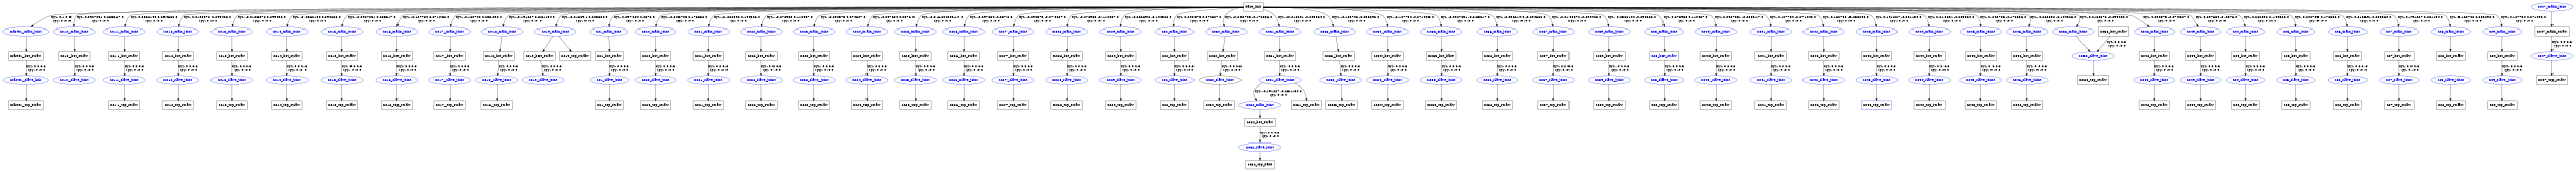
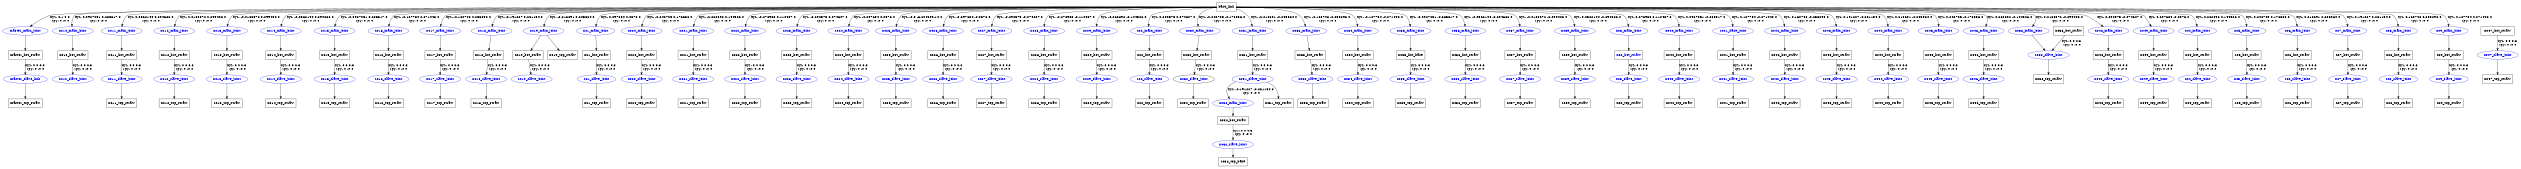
  digraph {
    node [shape=box fontcolor=blue]
    n1 [label=base_link fontcolor=""]
    master_main_joint [color=blue shape=ellipse]
    no10_main_joint [color=blue shape=ellipse]
    no11_main_joint [color=blue shape=ellipse]
    no12_main_joint [color=blue shape=ellipse]
    no13_main_joint [color=blue shape=ellipse]
    no14_main_joint [color=blue shape=ellipse]
    no15_main_joint [color=blue shape=ellipse]
    no16_main_joint [color=blue shape=ellipse]
    no17_main_joint [color=blue shape=ellipse]
    no18_main_joint [color=blue shape=ellipse]
    no19_main_joint [color=blue shape=ellipse]
    no1_main_joint [color=blue shape=ellipse]
    no20_main_joint [color=blue shape=ellipse]
    no21_main_joint [color=blue shape=ellipse]
    no22_main_joint [color=blue shape=ellipse]
    no23_main_joint [color=blue shape=ellipse]
    no24_main_joint [color=blue shape=ellipse]
    no25_main_joint [color=blue shape=ellipse]
    no26_main_joint [color=blue shape=ellipse]
    no27_main_joint [color=blue shape=ellipse]
    no28_main_joint [color=blue shape=ellipse]
    no29_main_joint [color=blue shape=ellipse]
    no2_main_joint [color=blue shape=ellipse]
    no30_main_joint [color=blue shape=ellipse]
    no31_main_joint [color=blue shape=ellipse]
    no33_main_joint [color=blue shape=ellipse]
    no34_main_joint [color=blue shape=ellipse]
    no35_main_joint [color=blue shape=ellipse]
    no36_main_joint [color=blue shape=ellipse]
    no37_main_joint [color=blue shape=ellipse]
    no38_main_joint [color=blue shape=ellipse]
    no39_main_joint [color=blue shape=ellipse]
    no3_main_joint [color=blue shape=ellipse]
    no40_main_joint [color=blue shape=ellipse]
-   no41_main_joint [color=blue shape=ellipse]
+   no41_main_joint [color=blue shape=ellipse label=no41_base_joint]
    no42_main_joint [color=blue shape=ellipse]
    no43_main_joint [color=blue shape=ellipse]
    no44_main_joint [color=blue shape=ellipse]
    no45_main_joint [color=blue shape=ellipse]
    no46_main_joint [color=blue shape=ellipse]
    no48_main_joint [color=blue shape=ellipse]
    no49_main_joint [color=blue shape=ellipse]
    no4_main_joint [color=blue shape=ellipse]
    no5_main_joint [color=blue shape=ellipse]
    no6_main_joint [color=blue shape=ellipse]
    no7_main_joint [color=blue shape=ellipse]
    no8_main_joint [color=blue shape=ellipse]
    no9_main_joint [color=blue shape=ellipse]
    n50 [label=master_bot_straw fontcolor=""]
    n51 [label=no10_bot_straw fontcolor=""]
    n52 [label=no11_bot_straw fontcolor=""]
    n53 [label=no12_bot_straw fontcolor=""]
    n54 [label=no13_bot_straw fontcolor=""]
    n55 [label=no14_bot_straw fontcolor=""]
    n56 [label=no15_bot_straw fontcolor=""]
    n57 [label=no16_bot_straw fontcolor=""]
    n58 [label=no17_bot_straw fontcolor=""]
    n59 [label=no18_bot_straw fontcolor=""]
    n60 [label=no19_bot_straw fontcolor=""]
    n61 [label=no19_top_straw fontcolor=""]
    n62 [label=no1_bot_straw fontcolor=""]
    n63 [label=no20_bot_straw fontcolor=""]
    n64 [label=no21_bot_straw fontcolor=""]
    n65 [label=no22_bot_straw fontcolor=""]
    n66 [label=no23_bot_straw fontcolor=""]
    n67 [label=no24_bot_straw fontcolor=""]
    n68 [label=no25_bot_straw fontcolor=""]
    n69 [label=no26_bot_straw fontcolor=""]
    n70 [label=no27_bot_straw fontcolor=""]
    n71 [label=no28_bot_straw fontcolor=""]
    n72 [label=no29_bot_straw fontcolor=""]
    n73 [label=no2_bot_straw fontcolor=""]
    n74 [label=no30_bot_straw fontcolor=""]
    n75 [label=no31_bot_straw fontcolor=""]
    no32_main_joint [color=blue shape=ellipse]
    n77 [label=no32_bot_straw fontcolor=""]
    n78 [label=no33_bot_straw fontcolor=""]
    n79 [label=no34_bot_straw fontcolor=""]
    n80 [label=no35_bot_base fontcolor=""]
    n81 [label=no36_bot_straw fontcolor=""]
    n82 [label=no37_bot_straw fontcolor=""]
    no38_slave_joint [color=blue shape=ellipse]
    n84 [label=no39_bot_straw fontcolor=""]
    n85 [label=no3_bot_straw]
    n86 [label=no40_bot_straw fontcolor=""]
    n87 [label=no41_bot_straw fontcolor=""]
    n88 [label=no42_bot_straw fontcolor=""]
    n89 [label=no43_bot_straw fontcolor=""]
    n90 [label=no44_bot_straw fontcolor=""]
    n91 [label=no45_bot_straw fontcolor=""]
    n92 [label=no46_bot_straw fontcolor=""]
-   no47_main_joint [color=blue shape=ellipse]
-   n94 [label=no47_main_straw fontcolor=""]
+   n94 [label=no47_bot_straw fontcolor=""]
    n95 [label=no48_bot_straw fontcolor=""]
    n96 [label=no49_bot_straw fontcolor=""]
    n97 [label=no4_bot_straw fontcolor=""]
    n98 [label=no5_bot_straw fontcolor=""]
    n99 [label=no6_bot_straw fontcolor=""]
    n100 [label=no7_bot_straw fontcolor=""]
    n101 [label=no8_bot_straw fontcolor=""]
    n102 [label=no9_bot_straw fontcolor=""]
    n103 [color=blue label=master_slave_link shape=ellipse]
    n104 [label=master_top_straw fontcolor=""]
    no10_slave_joint [color=blue shape=ellipse]
    no11_slave_joint [color=blue shape=ellipse]
    n107 [label=no11_top_straw fontcolor=""]
    no12_slave_joint [color=blue shape=ellipse]
    n109 [label=no12_top_straw fontcolor=""]
    no13_slave_joint [color=blue shape=ellipse]
    n111 [label=no13_top_straw fontcolor=""]
    no14_slave_joint [color=blue shape=ellipse]
    n113 [label=no14_top_straw fontcolor=""]
    no15_slave_joint [color=blue shape=ellipse]
    n115 [label=no15_top_straw fontcolor=""]
    no16_slave_joint [color=blue shape=ellipse]
    n117 [label=no16_top_straw fontcolor=""]
    no17_slave_joint [color=blue shape=ellipse]
    n119 [label=no17_top_straw fontcolor=""]
    no18_slave_joint [color=blue shape=ellipse]
    n121 [label=no18_top_straw fontcolor=""]
    no19_slave_joint [color=blue shape=ellipse]
    no1_slave_joint [color=blue shape=ellipse]
    n124 [label=no1_top_straw fontcolor=""]
    no20_slave_joint [color=blue shape=ellipse]
    n126 [label=no20_top_straw fontcolor=""]
    no21_slave_joint [color=blue shape=ellipse]
    n128 [label=no21_top_straw fontcolor=""]
    no22_slave_joint [color=blue shape=ellipse]
    n130 [label=no22_top_straw fontcolor=""]
    no23_slave_joint [color=blue shape=ellipse]
    n132 [label=no23_top_straw fontcolor=""]
    no24_slave_joint [color=blue shape=ellipse]
    n134 [label=no24_top_straw fontcolor=""]
    no25_slave_joint [color=blue shape=ellipse]
    n136 [label=no25_top_straw fontcolor=""]
    no26_slave_joint [color=blue shape=ellipse]
    n138 [label=no26_top_straw fontcolor=""]
    no27_slave_joint [color=blue shape=ellipse]
    n140 [label=no27_top_straw fontcolor=""]
    no28_slave_joint [color=blue shape=ellipse]
    n142 [label=no28_top_straw fontcolor=""]
    no29_slave_joint [color=blue shape=ellipse]
    n144 [label=no29_top_straw fontcolor=""]
    no2_slave_joint [color=blue shape=ellipse]
    n146 [label=no2_top_straw fontcolor=""]
    no30_slave_joint [color=black shape=ellipse]
    n148 [label=no30_top_straw fontcolor=""]
    no31_slave_joint [color=blue shape=ellipse]
    n150 [label=no31_top_straw fontcolor=""]
    no32_slave_joint [color=blue shape=ellipse]
    n152 [label=no32_top_base fontcolor=""]
    no33_slave_joint [color=blue shape=ellipse]
    n154 [label=no33_top_straw fontcolor=""]
    no34_slave_joint [color=blue shape=ellipse]
    n156 [label=no34_top_straw fontcolor=""]
    no35_slave_joint [color=blue shape=ellipse]
    n158 [label=no35_top_straw fontcolor=""]
    no36_slave_joint [color=blue shape=ellipse]
    n160 [label=no36_top_straw fontcolor=""]
    no37_slave_joint [color=blue shape=ellipse]
    n162 [label=no37_top_straw fontcolor=""]
    n163 [label=no38_bot_straw fontcolor=""]
    n164 [label=no38_top_straw fontcolor=""]
    no39_slave_joint [color=blue shape=ellipse]
    n166 [label=no39_top_straw fontcolor=""]
    no3_slave_joint [color=blue shape=ellipse]
    n168 [label=no3_top_straw fontcolor=""]
    no40_slave_joint [color=blue shape=ellipse]
    n170 [label=no40_top_straw fontcolor=""]
    no41_slave_joint [color=blue shape=ellipse]
    n172 [label=no41_top_straw fontcolor=""]
    no42_slave_joint [color=blue shape=ellipse]
    n174 [label=no42_top_straw fontcolor=""]
    no43_slave_joint [color=blue shape=ellipse]
-   n176 [label=no43_top_straw color=blue fontcolor=""]
+   n176 [label=no43_top_straw fontcolor=""]
    no44_slave_joint [color=blue shape=ellipse]
    n178 [label=no44_top_straw fontcolor=""]
    no45_slave_joint [color=blue shape=ellipse]
    n180 [label=no45_top_straw fontcolor=""]
    no46_slave_joint [color=blue shape=ellipse]
    n182 [label=no46_top_straw fontcolor=""]
    no47_slave_joint [color=blue shape=ellipse]
    n184 [label=no47_top_straw fontcolor=""]
    no48_slave_joint [color=blue shape=ellipse]
    n186 [label=no48_top_straw fontcolor=""]
    no49_slave_joint [color=blue shape=ellipse]
    n188 [label=no49_top_straw fontcolor=""]
    no4_slave_joint [color=blue shape=ellipse]
    n190 [label=no4_top_straw fontcolor=""]
    no5_slave_joint [color=blue shape=ellipse]
    n192 [label=no5_top_straw fontcolor=""]
    no6_slave_joint [color=blue shape=ellipse]
    n194 [label=no6_top_straw fontcolor=""]
    no7_slave_joint [color=blue shape=ellipse]
    n196 [label=no7_top_straw fontcolor=""]
    no8_slave_joint [color=blue shape=ellipse]
    n198 [label=no8_top_straw fontcolor=""]
    no9_slave_joint [color=blue shape=ellipse]
    n200 [label=no9_top_straw fontcolor=""]
    n1 -> master_main_joint [label="xyz: 0.1 0 0 \nrpy: 0 -0 0"]
    n1 -> no10_main_joint [label="xyz: 0.0927051 0.285317 0 \nrpy: 0 -0 0"]
    n1 -> no11_main_joint [label="xyz: 0.0562144 0.294686 0 \nrpy: 0 -0 0"]
    n1 -> no12_main_joint [label="xyz: 0.0188372 0.299408 0 \nrpy: 0 -0 0"]
    n1 -> no13_main_joint [label="xyz: -0.0188372 0.299408 0 \nrpy: 0 -0 0"]
    n1 -> no14_main_joint [label="xyz: -0.0562144 0.294686 0 \nrpy: 0 -0 0"]
    n1 -> no15_main_joint [label="xyz: -0.0927051 0.285317 0 \nrpy: 0 -0 0"]
    n1 -> no16_main_joint [label="xyz: -0.127734 0.271448 0 \nrpy: 0 -0 0"]
    n1 -> no17_main_joint [label="xyz: -0.160748 0.253298 0 \nrpy: 0 -0 0"]
    n1 -> no18_main_joint [label="xyz: -0.191227 0.231154 0 \nrpy: 0 -0 0"]
    n1 -> no19_main_joint [label="xyz: -0.218691 0.205364 0 \nrpy: 0 -0 0"]
    n1 -> no1_main_joint [label="xyz: 0.297634 0.0376 0 \nrpy: 0 -0 0"]
    n1 -> no20_main_joint [label="xyz: -0.242705 0.176336 0 \nrpy: 0 -0 0"]
    n1 -> no21_main_joint [label="xyz: -0.262892 0.144526 0 \nrpy: 0 -0 0"]
    n1 -> no22_main_joint [label="xyz: -0.278933 0.110437 0 \nrpy: 0 -0 0"]
    n1 -> no23_main_joint [label="xyz: -0.290575 0.074607 0 \nrpy: 0 -0 0"]
    n1 -> no24_main_joint [label="xyz: -0.297634 0.0376 0 \nrpy: 0 -0 0"]
    n1 -> no25_main_joint [label="xyz: -0.3 -6.20469e-14 0 \nrpy: 0 -0 0"]
    n1 -> no26_main_joint [label="xyz: -0.297634 -0.0376 0 \nrpy: 0 -0 0"]
    n1 -> no27_main_joint [label="xyz: -0.290575 -0.074607 0 \nrpy: 0 -0 0"]
    n1 -> no28_main_joint [label="xyz: -0.278933 -0.110437 0 \nrpy: 0 -0 0"]
    n1 -> no29_main_joint [label="xyz: -0.262892 -0.144526 0 \nrpy: 0 -0 0"]
    n1 -> no2_main_joint [label="xyz: 0.290575 0.074607 0 \nrpy: 0 -0 0"]
    n1 -> no30_main_joint [label="xyz: -0.242705 -0.176336 0 \nrpy: 0 -0 0"]
    n1 -> no31_main_joint [label="xyz: -0.218691 -0.205364 0 \nrpy: 0 -0 0"]
    n1 -> no33_main_joint [label="xyz: -0.160748 -0.253298 0 \nrpy: 0 -0 0"]
    n1 -> no34_main_joint [label="xyz: -0.127734 -0.271448 0 \nrpy: 0 -0 0"]
    n1 -> no35_main_joint [label="xyz: -0.0927051 -0.285317 0 \nrpy: 0 -0 0"]
    n1 -> no36_main_joint [label="xyz: -0.0562144 -0.294686 0 \nrpy: 0 -0 0"]
    n1 -> no37_main_joint [label="xyz: -0.0188372 -0.299408 0 \nrpy: 0 -0 0"]
    n1 -> no38_main_joint [label="xyz: 0.0188372 -0.299408 0 \nrpy: 0 -0 0"]
    n1 -> no39_main_joint [label="xyz: 0.0562144 -0.294686 0 \nrpy: 0 -0 0"]
    n1 -> no3_main_joint [label="xyz: 0.278933 0.110437 0 \nrpy: 0 -0 0"]
    n1 -> no40_main_joint [label="xyz: 0.0927051 -0.285317 0 \nrpy: 0 -0 0"]
    n1 -> no41_main_joint [label="xyz: 0.127734 -0.271448 0 \nrpy: 0 -0 0"]
    n1 -> no42_main_joint [label="xyz: 0.160748 -0.253298 0 \nrpy: 0 -0 0"]
    n1 -> no43_main_joint [label="xyz: 0.191227 -0.231154 0 \nrpy: 0 -0 0"]
    n1 -> no44_main_joint [label="xyz: 0.218691 -0.205364 0 \nrpy: 0 -0 0"]
    n1 -> no45_main_joint [label="xyz: 0.242705 -0.176336 0 \nrpy: 0 -0 0"]
    n1 -> no46_main_joint [label="xyz: 0.262892 -0.144526 0 \nrpy: 0 -0 0"]
    n1 -> no48_main_joint [label="xyz: 0.290575 -0.074607 0 \nrpy: 0 -0 0"]
    n1 -> no49_main_joint [label="xyz: 0.297634 -0.0376 0 \nrpy: 0 -0 0"]
    n1 -> no4_main_joint [label="xyz: 0.262892 0.144526 0 \nrpy: 0 -0 0"]
    n1 -> no5_main_joint [label="xyz: 0.242705 0.176336 0 \nrpy: 0 -0 0"]
    n1 -> no6_main_joint [label="xyz: 0.218691 0.205364 0 \nrpy: 0 -0 0"]
    n1 -> no7_main_joint [label="xyz: 0.191227 0.231154 0 \nrpy: 0 -0 0"]
    n1 -> no8_main_joint [label="xyz: 0.160748 0.253298 0 \nrpy: 0 -0 0"]
    n1 -> no9_main_joint [label="xyz: 0.127734 0.271448 0 \nrpy: 0 -0 0"]
    master_main_joint -> n50
    no10_main_joint -> n51
    no11_main_joint -> n52
    no12_main_joint -> n53
    no13_main_joint -> n54
    no14_main_joint -> n55
    no15_main_joint -> n56
    no16_main_joint -> n57
    no17_main_joint -> n58
    no18_main_joint -> n59
    no19_main_joint -> n60
    no19_main_joint -> n61
    no1_main_joint -> n62
    no20_main_joint -> n63
    no21_main_joint -> n64
    no22_main_joint -> n65
    no23_main_joint -> n66
+   no24_main_joint -> n67
    no25_main_joint -> n68
    no26_main_joint -> n69
    no27_main_joint -> n70
    no28_main_joint -> n71
    no29_main_joint -> n72
    no2_main_joint -> n73
    no30_main_joint -> n74
    no31_main_joint -> n75
    no33_main_joint -> n78
    no34_main_joint -> n79
    no35_main_joint -> n80
    no36_main_joint -> n81
    no37_main_joint -> n82
    no38_main_joint -> no38_slave_joint
    no39_main_joint -> n84
    no3_main_joint -> n85
    no40_main_joint -> n86
    no41_main_joint -> n87
    no42_main_joint -> n88
    no43_main_joint -> n89
    no44_main_joint -> n90
-   no45_main_joint -> n91
    no46_main_joint -> n92
    no48_main_joint -> n95
    no49_main_joint -> n96
    no4_main_joint -> n97
    no5_main_joint -> n98
    no6_main_joint -> n99
    no7_main_joint -> n100
    no8_main_joint -> n101
    no9_main_joint -> n102
    n50 -> n103 [label="xyz: 0 0 0.3 \nrpy: 0 -0 0"]
    n51 -> no10_slave_joint [label="xyz: 0 0 0.3 \nrpy: 0 -0 0"]
    n52 -> no11_slave_joint [label="xyz: 0 0 0.3 \nrpy: 0 -0 0"]
    n53 -> no12_slave_joint [label="xyz: 0 0 0.3 \nrpy: 0 -0 0"]
    n54 -> no13_slave_joint [label="xyz: 0 0 0.3 \nrpy: 0 -0 0"]
    n55 -> no14_slave_joint [label="xyz: 0 0 0.3 \nrpy: 0 -0 0"]
    n56 -> no15_slave_joint [label="xyz: 0 0 0.3 \nrpy: 0 -0 0"]
    n57 -> no16_slave_joint [label="xyz: 0 0 0.3 \nrpy: 0 -0 0"]
    n58 -> no17_slave_joint [label="xyz: 0 0 0.3 \nrpy: 0 -0 0"]
    n59 -> no18_slave_joint [label="xyz: 0 0 0.3 \nrpy: 0 -0 0"]
    n60 -> no19_slave_joint [label="xyz: 0 0 0.3 \nrpy: 0 -0 0"]
    n62 -> no1_slave_joint [label="xyz: 0 0 0.3 \nrpy: 0 -0 0"]
    n63 -> no20_slave_joint [label="xyz: 0 0 0.3 \nrpy: 0 -0 0"]
    n64 -> no21_slave_joint [label="xyz: 0 0 0.3 \nrpy: 0 -0 0"]
    n65 -> no22_slave_joint [label="xyz: 0 0 0.3 \nrpy: 0 -0 0"]
    n66 -> no23_slave_joint [label="xyz: 0 0 0.3 \nrpy: 0 -0 0"]
    n67 -> no24_slave_joint [label="xyz: 0 0 0.3 \nrpy: 0 -0 0"]
    n68 -> no25_slave_joint [label="xyz: 0 0 0.3 \nrpy: 0 -0 0"]
    n69 -> no26_slave_joint [label="xyz: 0 0 0.3 \nrpy: 0 -0 0"]
    n70 -> no27_slave_joint [label="xyz: 0 0 0.3 \nrpy: 0 -0 0"]
    n71 -> no28_slave_joint [label="xyz: 0 0 0.3 \nrpy: 0 -0 0"]
    n72 -> no29_slave_joint [label="xyz: 0 0 0.3 \nrpy: 0 -0 0"]
    n73 -> no2_slave_joint [label="xyz: 0 0 0.3 \nrpy: 0 -0 0"]
    n74 -> no30_slave_joint [label="xyz: 0 0 0.3 \nrpy: 0 -0 0"]
    n75 -> no31_slave_joint [label="xyz: 0 0 0.3 \nrpy: 0 -0 0"]
    no32_main_joint -> n77
    n77 -> no32_slave_joint [label="xyz: 0 0 0.3 \nrpy: 0 -0 0"]
    n78 -> no33_slave_joint [label="xyz: 0 0 0.3 \nrpy: 0 -0 0"]
    n79 -> no34_slave_joint [label="xyz: 0 0 0.3 \nrpy: 0 -0 0"]
    n80 -> no35_slave_joint [label="xyz: 0 0 0.3 \nrpy: 0 -0 0"]
    n81 -> no36_slave_joint [label="xyz: 0 0 0.3 \nrpy: 0 -0 0"]
    n82 -> no37_slave_joint [label="xyz: 0 0 0.3 \nrpy: 0 -0 0"]
    no38_slave_joint -> n164
    n84 -> no39_slave_joint [label="xyz: 0 0 0.3 \nrpy: 0 -0 0"]
    n85 -> no3_slave_joint [label="xyz: 0 0 0.3 \nrpy: 0 -0 0"]
    n86 -> no40_slave_joint [label="xyz: 0 0 0.3 \nrpy: 0 -0 0"]
    n87 -> no41_slave_joint [label="xyz: 0 0 0.3 \nrpy: 0 -0 0"]
    n88 -> no42_slave_joint [label="xyz: 0 0 0.3 \nrpy: 0 -0 0"]
    n89 -> no43_slave_joint [label="xyz: 0 0 0.3 \nrpy: 0 -0 0"]
    n90 -> no44_slave_joint [label="xyz: 0 0 0.3 \nrpy: 0 -0 0"]
    n91 -> no45_slave_joint [label="xyz: 0 0 0.3 \nrpy: 0 -0 0"]
    n92 -> no46_slave_joint [label="xyz: 0 0 0.3 \nrpy: 0 -0 0"]
-   no47_main_joint -> n94
    n94 -> no47_slave_joint [label="xyz: 0 0 0.3 \nrpy: 0 -0 0"]
    n95 -> no48_slave_joint [label="xyz: 0 0 0.3 \nrpy: 0 -0 0"]
    n96 -> no49_slave_joint [label="xyz: 0 0 0.3 \nrpy: 0 -0 0"]
    n97 -> no4_slave_joint [label="xyz: 0 0 0.3 \nrpy: 0 -0 0"]
    n98 -> no5_slave_joint [label="xyz: 0 0 0.3 \nrpy: 0 -0 0"]
    n99 -> no6_slave_joint [label="xyz: 0 0 0.3 \nrpy: 0 -0 0"]
    n100 -> no7_slave_joint [label="xyz: 0 0 0.3 \nrpy: 0 -0 0"]
+   n101 -> no8_slave_joint [label="xyz: 0 0 0.3 \nrpy: 0 -0 0"]
    n102 -> no9_slave_joint [label="xyz: 0 0 0.3 \nrpy: 0 -0 0"]
    n103 -> n104
    no11_slave_joint -> n107
    no12_slave_joint -> n109
    no13_slave_joint -> n111
    no14_slave_joint -> n113
    no15_slave_joint -> n115
    no16_slave_joint -> n117
    no17_slave_joint -> n119
    no18_slave_joint -> n121
    no1_slave_joint -> n124
    no20_slave_joint -> n126
    no21_slave_joint -> n128
    no22_slave_joint -> n130
    no23_slave_joint -> n132
    no24_slave_joint -> n134
    no25_slave_joint -> n136
    no26_slave_joint -> n138
    no27_slave_joint -> n140
    no28_slave_joint -> n142
    no29_slave_joint -> n144
    no2_slave_joint -> n146
    no30_slave_joint -> n148
    no31_slave_joint -> no32_main_joint [label="xyz: -0.191227 -0.231154 0 \nrpy: 0 -0 0"]
    no31_slave_joint -> n150
    no32_slave_joint -> n152
    no33_slave_joint -> n154
    no34_slave_joint -> n156
    no35_slave_joint -> n158
    no36_slave_joint -> n160
    no37_slave_joint -> n162
    n163 -> no38_slave_joint [label="xyz: 0 0 0.3 \nrpy: 0 -0 0"]
    no39_slave_joint -> n166
    no3_slave_joint -> n168
    no40_slave_joint -> n170
    no41_slave_joint -> n172
    no42_slave_joint -> n174
    no43_slave_joint -> n176
    no44_slave_joint -> n178
    no45_slave_joint -> n180
    no46_slave_joint -> n182
    no47_slave_joint -> n184
    no48_slave_joint -> n186
    no49_slave_joint -> n188
    no4_slave_joint -> n190
    no5_slave_joint -> n192
    no6_slave_joint -> n194
    no7_slave_joint -> n196
    no8_slave_joint -> n198
    no9_slave_joint -> n200
  }
